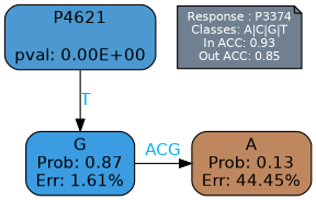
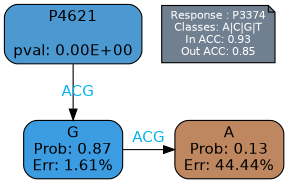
  digraph {
    fontname="DejaVu Sans"
    ranksep=equally
    splines=polylines
    node [color=black fontname="DejaVu Sans" shape=box style="filled, rounded"]
    edge [fontcolor=deepskyblue2 fontname="DejaVu Sans"]
-   n1 [fillcolor="#be875f" label="A\nProb: 0.13\nErr: 44.45%"]
+   n1 [fillcolor="#be875f" label="A\nProb: 0.13\nErr: 44.44%"]
    n2 [fillcolor="#3b9ce2" label="G\nProb: 0.87\nErr: 1.61%"]
    n3 [align=left fillcolor=slategray fontcolor=white fontsize=10 label="Response : P3374\nClasses: A|C|G|T\nIn ACC: 0.93\nOut ACC: 0.85\n" shape=note style=filled]
    n4 [fillcolor="#4c99d1" label="P4621\n\npval: 0.00E+00"]
    subgraph sub_1 {
      rank=same
      n1
      n2
    }
    subgraph sub_2 {
      rank=same
      n3
      n4
    }
    n2 -> n1 [label=ACG]
-   n4 -> n2 [label=T]
+   n4 -> n2 [label=ACG]
  }
